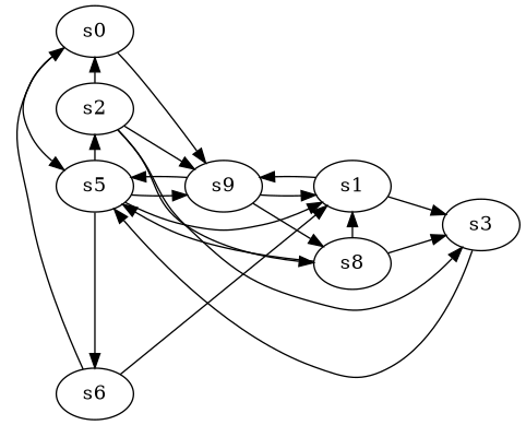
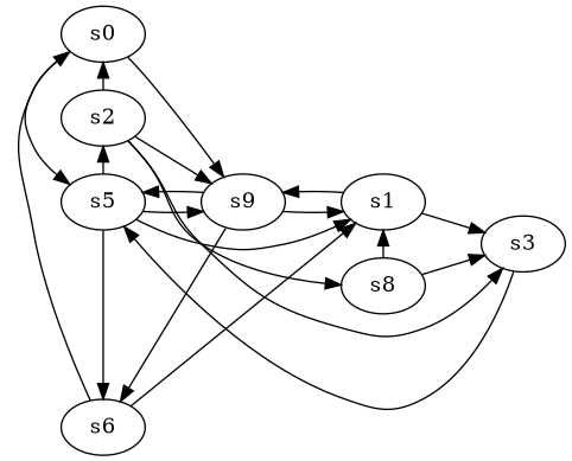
  digraph {
    rankdir=LR
    node [player=0]
    s0
    s5
    s9 [player=1]
    s1 [player=1]
    s2 [player=1]
    s6 [player=1]
    s3
    s8
    s0 -> s5 [constraint="time % 4 == 3 && time % 3 == 0"]
    s0 -> s9 [constraint="time % 5 == 2 || time % 3 == 0"]
    s5 -> s9
    s5 -> s1 [constraint="time % 8 == 4"]
    s5 -> s2 [constraint="time == 0 || time == 14 || time == 20"]
    s5 -> s6 [constraint="time == 4 || time == 11 || time == 14 || time == 15 || time == 16"]
    s9 -> s5 [constraint="time % 4 == 3 && time % 5 == 4"]
    s9 -> s1
-   s9 -> s8 [constraint="!(time % 6 == 4)"]
+   s9 -> s6 [constraint="!(time % 6 == 4)"]
    s1 -> s9 [constraint="time % 4 == 2 || time % 3 == 0"]
    s1 -> s3
    s2 -> s0 [constraint="time % 4 == 0 && time % 5 == 3"]
    s2 -> s9 [constraint="time % 5 == 1 || time % 3 == 0"]
    s2 -> s3 [constraint="time % 4 == 2 || time % 3 == 2"]
    s2 -> s8 [constraint="time == 0 || time == 8"]
    s6 -> s0 [constraint="time == 3 || time == 16"]
    s6 -> s1 [constraint="time % 2 == 1"]
    s3 -> s5 [constraint="time == 2 || time == 12 || time == 22 || time == 26"]
-   s8 -> s5 [constraint="time % 5 == 1"]
    s8 -> s1 [constraint="time % 8 == 3"]
    s8 -> s3
  }
